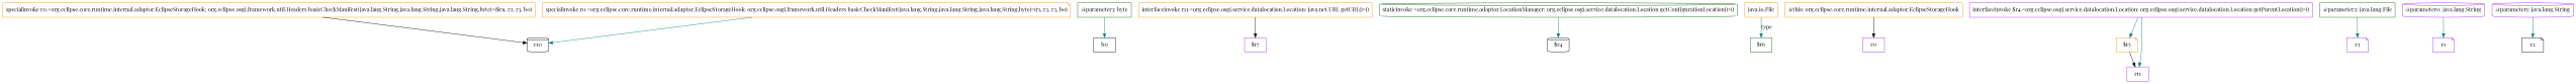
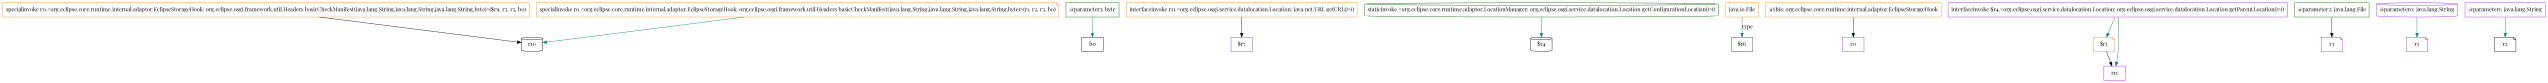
  digraph {
    fontname="Playfair Display"
    node [color=purple fontname="Playfair Display" shape=box]
    edge [color=teal fontname="Playfair Display"]
    n1 [color=darkorange label="specialinvoke r0.<org.eclipse.core.runtime.internal.adaptor.EclipseStorageHook: org.eclipse.osgi.framework.util.Headers basicCheckManifest(java.lang.String,java.lang.String,java.lang.String,byte)>($r9, r2, r3, b0)"]
    n2 [color=black label=r10 shape=cylinder]
    n3 [color=darkgreen label="@parameter3: byte"]
    n4 [color=black label=b0]
    n5 [color=darkorange label="interfaceinvoke r11.<org.eclipse.osgi.service.datalocation.Location: java.net.URL getURL()>()"]
    n6 [label="$r7"]
    n7 [color=darkgreen label="staticinvoke <org.eclipse.core.runtime.adaptor.LocationManager: org.eclipse.osgi.service.datalocation.Location getConfigurationLocation()>()" shape=cylinder]
    n8 [color=black label="$r4" shape=cylinder]
    n9 [color=darkorange label="java.io.File"]
    n10 [color=darkgreen label="$r6"]
    n11 [color=darkorange label="@this: org.eclipse.core.runtime.internal.adaptor.EclipseStorageHook"]
    n12 [label=r0]
    n13 [label="interfaceinvoke $r4.<org.eclipse.osgi.service.datalocation.Location: org.eclipse.osgi.service.datalocation.Location getParentLocation()>()"]
    n14 [color=darkorange label="$r5" shape=note]
    n15 [label=r11]
    n16 [color=darkgreen label="@parameter2: java.lang.File"]
    n17 [label=r3 shape=note]
    n18 [color=darkorange label="specialinvoke r0.<org.eclipse.core.runtime.internal.adaptor.EclipseStorageHook: org.eclipse.osgi.framework.util.Headers basicCheckManifest(java.lang.String,java.lang.String,java.lang.String,byte)>(r1, r2, r3, b0)" shape=note]
    n19 [label="@parameter0: java.lang.String" shape=cylinder]
    n20 [label=r1 shape=note]
-   n21 [label="@parameter1: java.lang.String" shape=cylinder]
+   n21 [label="@parameter1: java.lang.String"]
    n22 [color=black label=r2 shape=note]
    n1 -> n2 [color=black]
    n3 -> n4
    n5 -> n6 [color=black]
    n7 -> n8
    n9 -> n10 [label=type]
    n11 -> n12 [color=black]
    n13 -> n14
    n13 -> n15
    n14 -> n15 [color=black]
-   n16 -> n17
+   n16 -> n17 [color=black]
    n18 -> n2
    n19 -> n20
    n21 -> n22
  }
